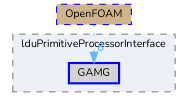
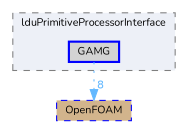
  digraph {
    compound=true
    fontname=Nunito
    node [color=blue fontname=Nunito fontsize=10 shape=box]
    n1 [fillcolor=lightgrey height=0.2 label=GAMG style="filled,bold" width=0.4]
    n2 [fillcolor=tan height=0.2 label=OpenFOAM style="filled,dashed" width=0.4]
    subgraph cluster_1 {
      bgcolor="#edf0f7"
      fontsize=10
      label=lduPrimitiveProcessorInterface
      pencolor=grey50
      style="filled,dashed"
      n1
    }
-   n2 -> n1 [color=steelblue1 fontcolor=steelblue1 fontname=Nunito fontsize=10 headlabel=8 labeldistance=1.5 labelfontname=Helvetica labelfontsize=10 style=dotted]
+   n1 -> n2 [color=steelblue1 fontcolor=steelblue1 fontname=Nunito fontsize=10 headlabel=8 labeldistance=1.5 labelfontname=Helvetica labelfontsize=10 style=dotted]
  }
